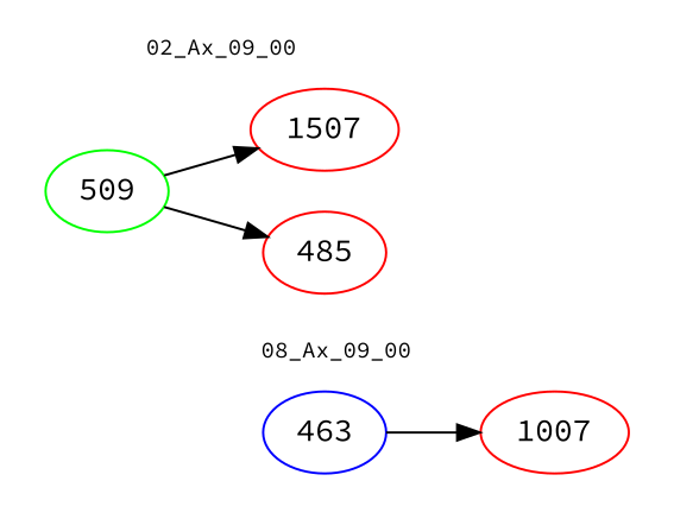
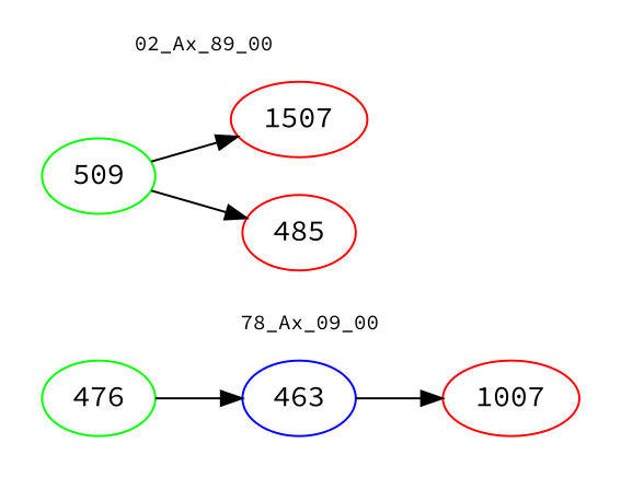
  digraph {
    fontname="Source Code Pro"
    rankdir=LR
    node [color=red fontname="Source Code Pro"]
    edge [color=black fontname="Source Code Pro"]
+   n1 [color=green label=476]
    n2 [color=blue label=463]
    n3 [label=1007]
    n4 [color=green label=509]
    n5 [label=485]
    n6 [label=1507]
    subgraph cluster_1 {
      color=white
      fontsize=10
-     label="08_Ax_09_00"
+     label="78_Ax_09_00"
+     n1
      n2
      n3
    }
    subgraph cluster_2 {
      color=white
      fontsize=10
-     label="02_Ax_09_00"
+     label="02_Ax_89_00"
      n4
      n5
      n6
    }
+   n1 -> n2
    n2 -> n3
    n4 -> n5
    n4 -> n6
  }
